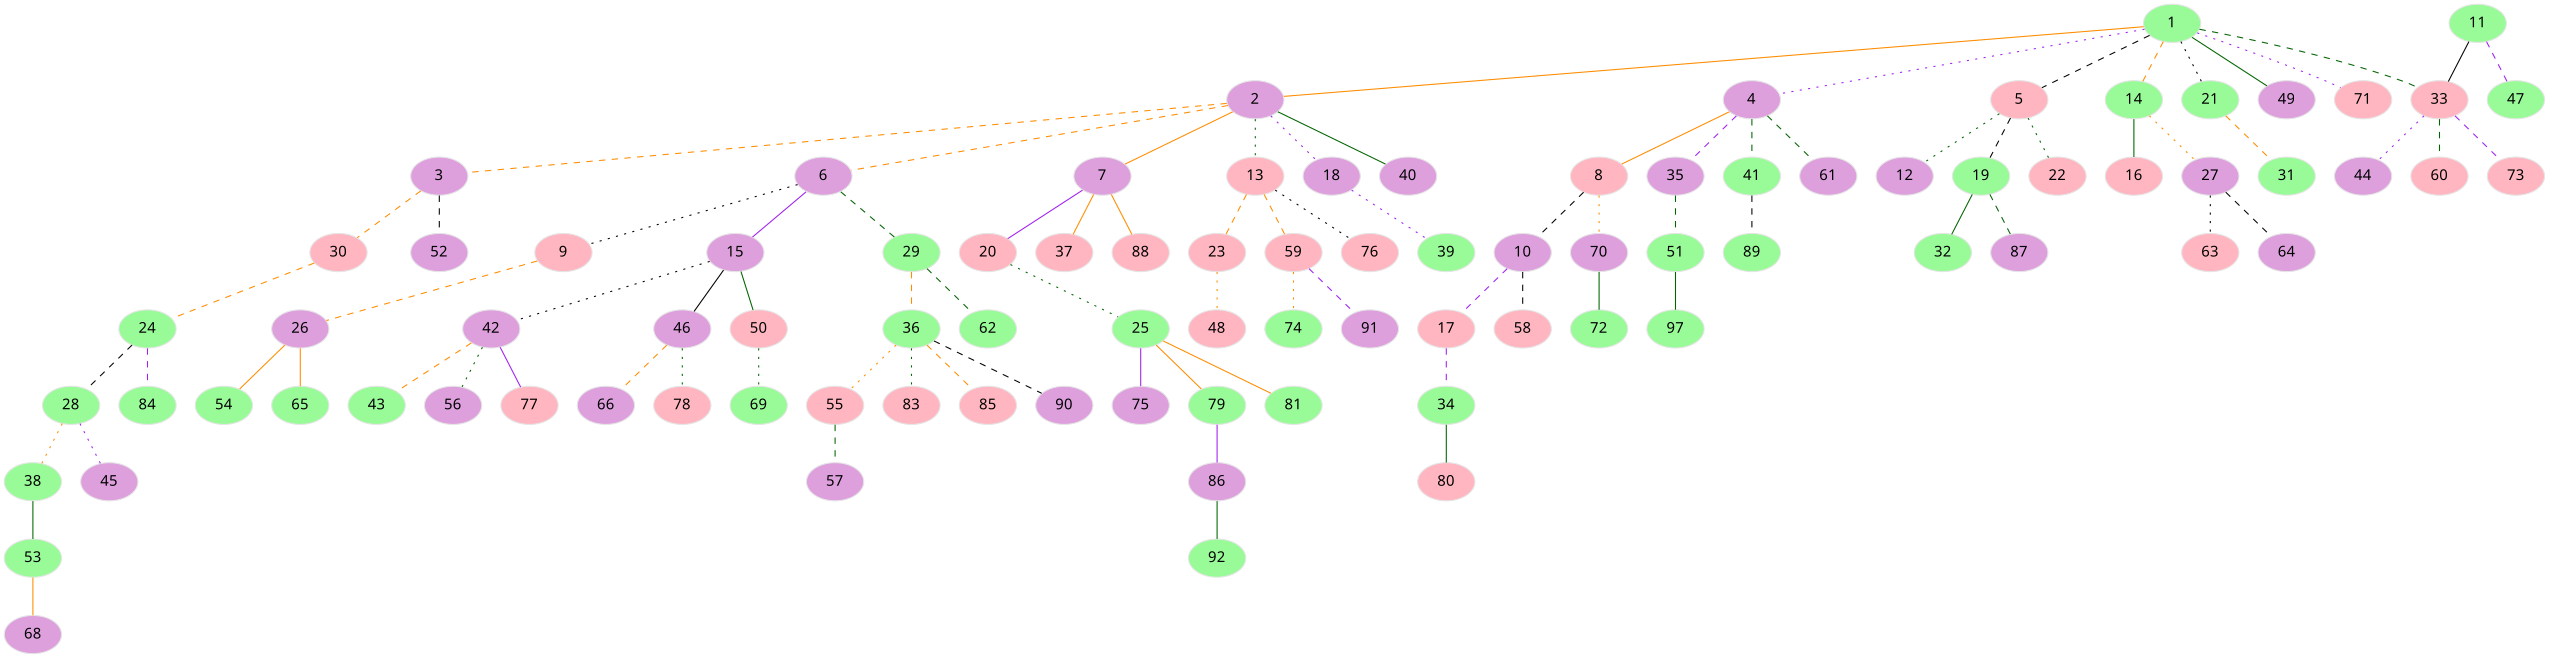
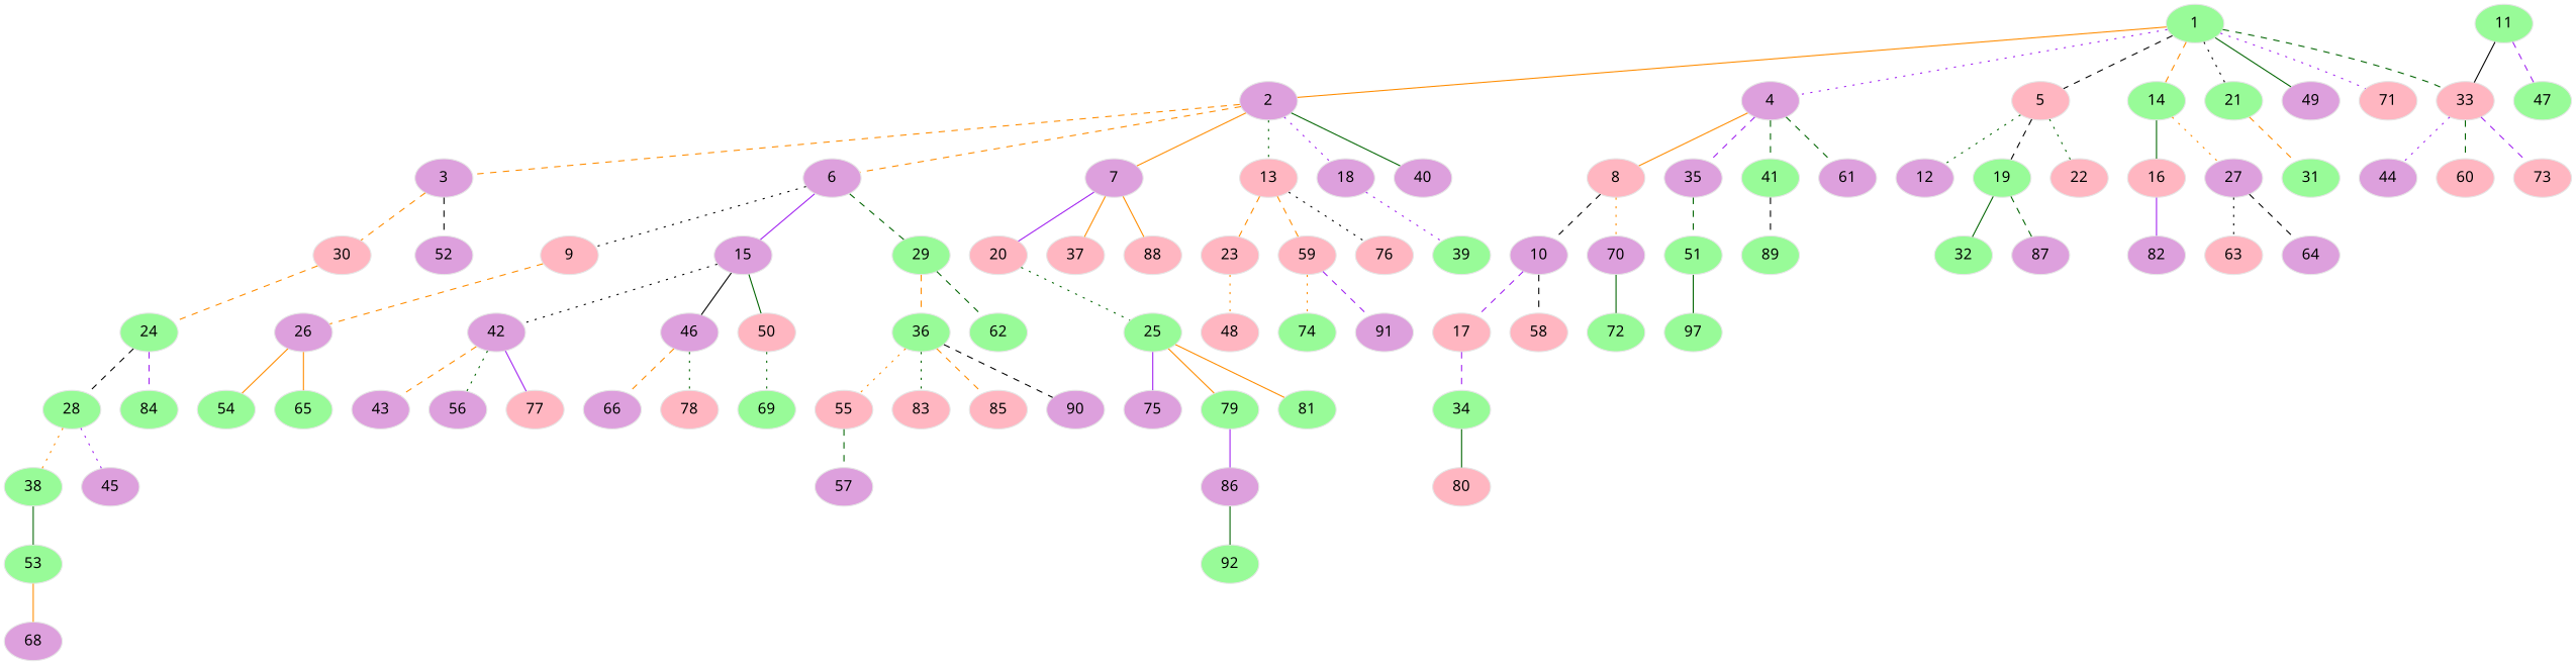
  graph {
    fontname="Noto Sans"
    node [color=gray90 fillcolor=plum fontname="Noto Sans" style=filled]
    edge [color=darkorange fontname="Noto Sans" style=dashed]
    1 [fillcolor=palegreen]
    2
    4
    5 [fillcolor=lightpink]
    14 [fillcolor=palegreen]
    21 [fillcolor=palegreen]
    49
    71 [fillcolor=lightpink]
    33 [fillcolor=lightpink]
    3
    6
    7
    13 [fillcolor=lightpink]
    18
    40
    8 [fillcolor=lightpink]
    35
    41 [fillcolor=palegreen]
    61
    12
    19 [fillcolor=palegreen]
    22 [fillcolor=lightpink]
    11 [fillcolor=palegreen]
    47 [fillcolor=palegreen]
    16 [fillcolor=lightpink]
    27
    31 [fillcolor=palegreen]
    30 [fillcolor=lightpink]
    52
    9 [fillcolor=lightpink]
    15
    29 [fillcolor=palegreen]
    20 [fillcolor=lightpink]
    37 [fillcolor=lightpink]
    88 [fillcolor=lightpink]
    23 [fillcolor=lightpink]
    59 [fillcolor=lightpink]
    76 [fillcolor=lightpink]
    39 [fillcolor=palegreen]
    24 [fillcolor=palegreen]
    28 [fillcolor=palegreen]
    84 [fillcolor=palegreen]
    10
    70
    51 [fillcolor=palegreen]
    89 [fillcolor=palegreen]
    32 [fillcolor=palegreen]
    87
    26
    42
    46
    50 [fillcolor=lightpink]
    36 [fillcolor=palegreen]
    62 [fillcolor=palegreen]
    25 [fillcolor=palegreen]
    48 [fillcolor=lightpink]
    17 [fillcolor=lightpink]
    58 [fillcolor=lightpink]
    72 [fillcolor=palegreen]
    54 [fillcolor=palegreen]
    65 [fillcolor=palegreen]
    34 [fillcolor=palegreen]
    44
    60 [fillcolor=lightpink]
    73 [fillcolor=lightpink]
    74 [fillcolor=palegreen]
    91
+   82
    63 [fillcolor=lightpink]
    64
-   43 [fillcolor=palegreen]
+   43
    56
    77 [fillcolor=lightpink]
    66
    78 [fillcolor=lightpink]
    69 [fillcolor=palegreen]
    80 [fillcolor=lightpink]
    75
    79 [fillcolor=palegreen]
    81 [fillcolor=palegreen]
    38 [fillcolor=palegreen]
    45
    86
    53 [fillcolor=palegreen]
    55 [fillcolor=lightpink]
    83 [fillcolor=lightpink]
    85 [fillcolor=lightpink]
    90
    n89 [fillcolor=palegreen label=97]
    57
    68
    92 [fillcolor=palegreen]
    1 -- 2 [style=solid]
    1 -- 4 [color=purple style=dotted]
    1 -- 5 [color=black]
    1 -- 14
    1 -- 21 [color=black style=dotted]
    1 -- 49 [color=darkgreen style=solid]
    1 -- 71 [color=purple style=dotted]
    1 -- 33 [color=darkgreen]
    2 -- 3
    2 -- 6
    2 -- 7 [style=solid]
    2 -- 13 [color=darkgreen style=dotted]
    2 -- 18 [color=purple style=dotted]
    2 -- 40 [color=darkgreen style=solid]
    4 -- 8 [style=solid]
    4 -- 35 [color=purple]
    4 -- 41 [color=darkgreen]
    4 -- 61 [color=darkgreen]
    5 -- 12 [color=darkgreen style=dotted]
    5 -- 19 [color=black]
    5 -- 22 [color=darkgreen style=dotted]
    14 -- 16 [color=darkgreen style=solid]
    14 -- 27 [style=dotted]
    21 -- 31
    33 -- 44 [color=purple style=dotted]
    33 -- 60 [color=darkgreen]
    33 -- 73 [color=purple]
    3 -- 30
    3 -- 52 [color=black]
    6 -- 9 [color=black style=dotted]
    6 -- 15 [color=purple style=solid]
    6 -- 29 [color=darkgreen]
    7 -- 20 [color=purple style=solid]
    7 -- 37 [style=solid]
    7 -- 88 [style=solid]
    13 -- 23
    13 -- 59
    13 -- 76 [color=black style=dotted]
    18 -- 39 [color=purple style=dotted]
    8 -- 10 [color=black]
    8 -- 70 [style=dotted]
    35 -- 51 [color=darkgreen]
    41 -- 89 [color=black]
    19 -- 32 [color=darkgreen style=solid]
    19 -- 87 [color=darkgreen]
    11 -- 33 [color=black style=solid]
    11 -- 47 [color=purple]
+   16 -- 82 [color=purple style=solid]
    27 -- 63 [color=black style=dotted]
    27 -- 64 [color=black]
    30 -- 24
    9 -- 26
    15 -- 42 [color=black style=dotted]
    15 -- 46 [color=black style=solid]
    15 -- 50 [color=darkgreen style=solid]
    29 -- 36
    29 -- 62 [color=darkgreen]
    20 -- 25 [color=darkgreen style=dotted]
    23 -- 48 [style=dotted]
    59 -- 74 [style=dotted]
    59 -- 91 [color=purple]
    24 -- 28 [color=black]
    24 -- 84 [color=purple]
    28 -- 38 [style=dotted]
    28 -- 45 [color=purple style=dotted]
    10 -- 17 [color=purple]
    10 -- 58 [color=black]
    70 -- 72 [color=darkgreen style=solid]
    51 -- n89 [color=darkgreen style=solid]
    26 -- 54 [style=solid]
    26 -- 65 [style=solid]
    42 -- 43
    42 -- 56 [color=darkgreen style=dotted]
    42 -- 77 [color=purple style=solid]
    46 -- 66
    46 -- 78 [color=darkgreen style=dotted]
    50 -- 69 [color=darkgreen style=dotted]
    36 -- 55 [style=dotted]
    36 -- 83 [color=darkgreen style=dotted]
    36 -- 85
    36 -- 90 [color=black]
    25 -- 75 [color=purple style=solid]
    25 -- 79 [style=solid]
    25 -- 81 [style=solid]
    17 -- 34 [color=purple]
    34 -- 80 [color=darkgreen style=solid]
    79 -- 86 [color=purple style=solid]
    38 -- 53 [color=darkgreen style=solid]
    86 -- 92 [color=darkgreen style=solid]
    53 -- 68 [style=solid]
    55 -- 57 [color=darkgreen]
  }
